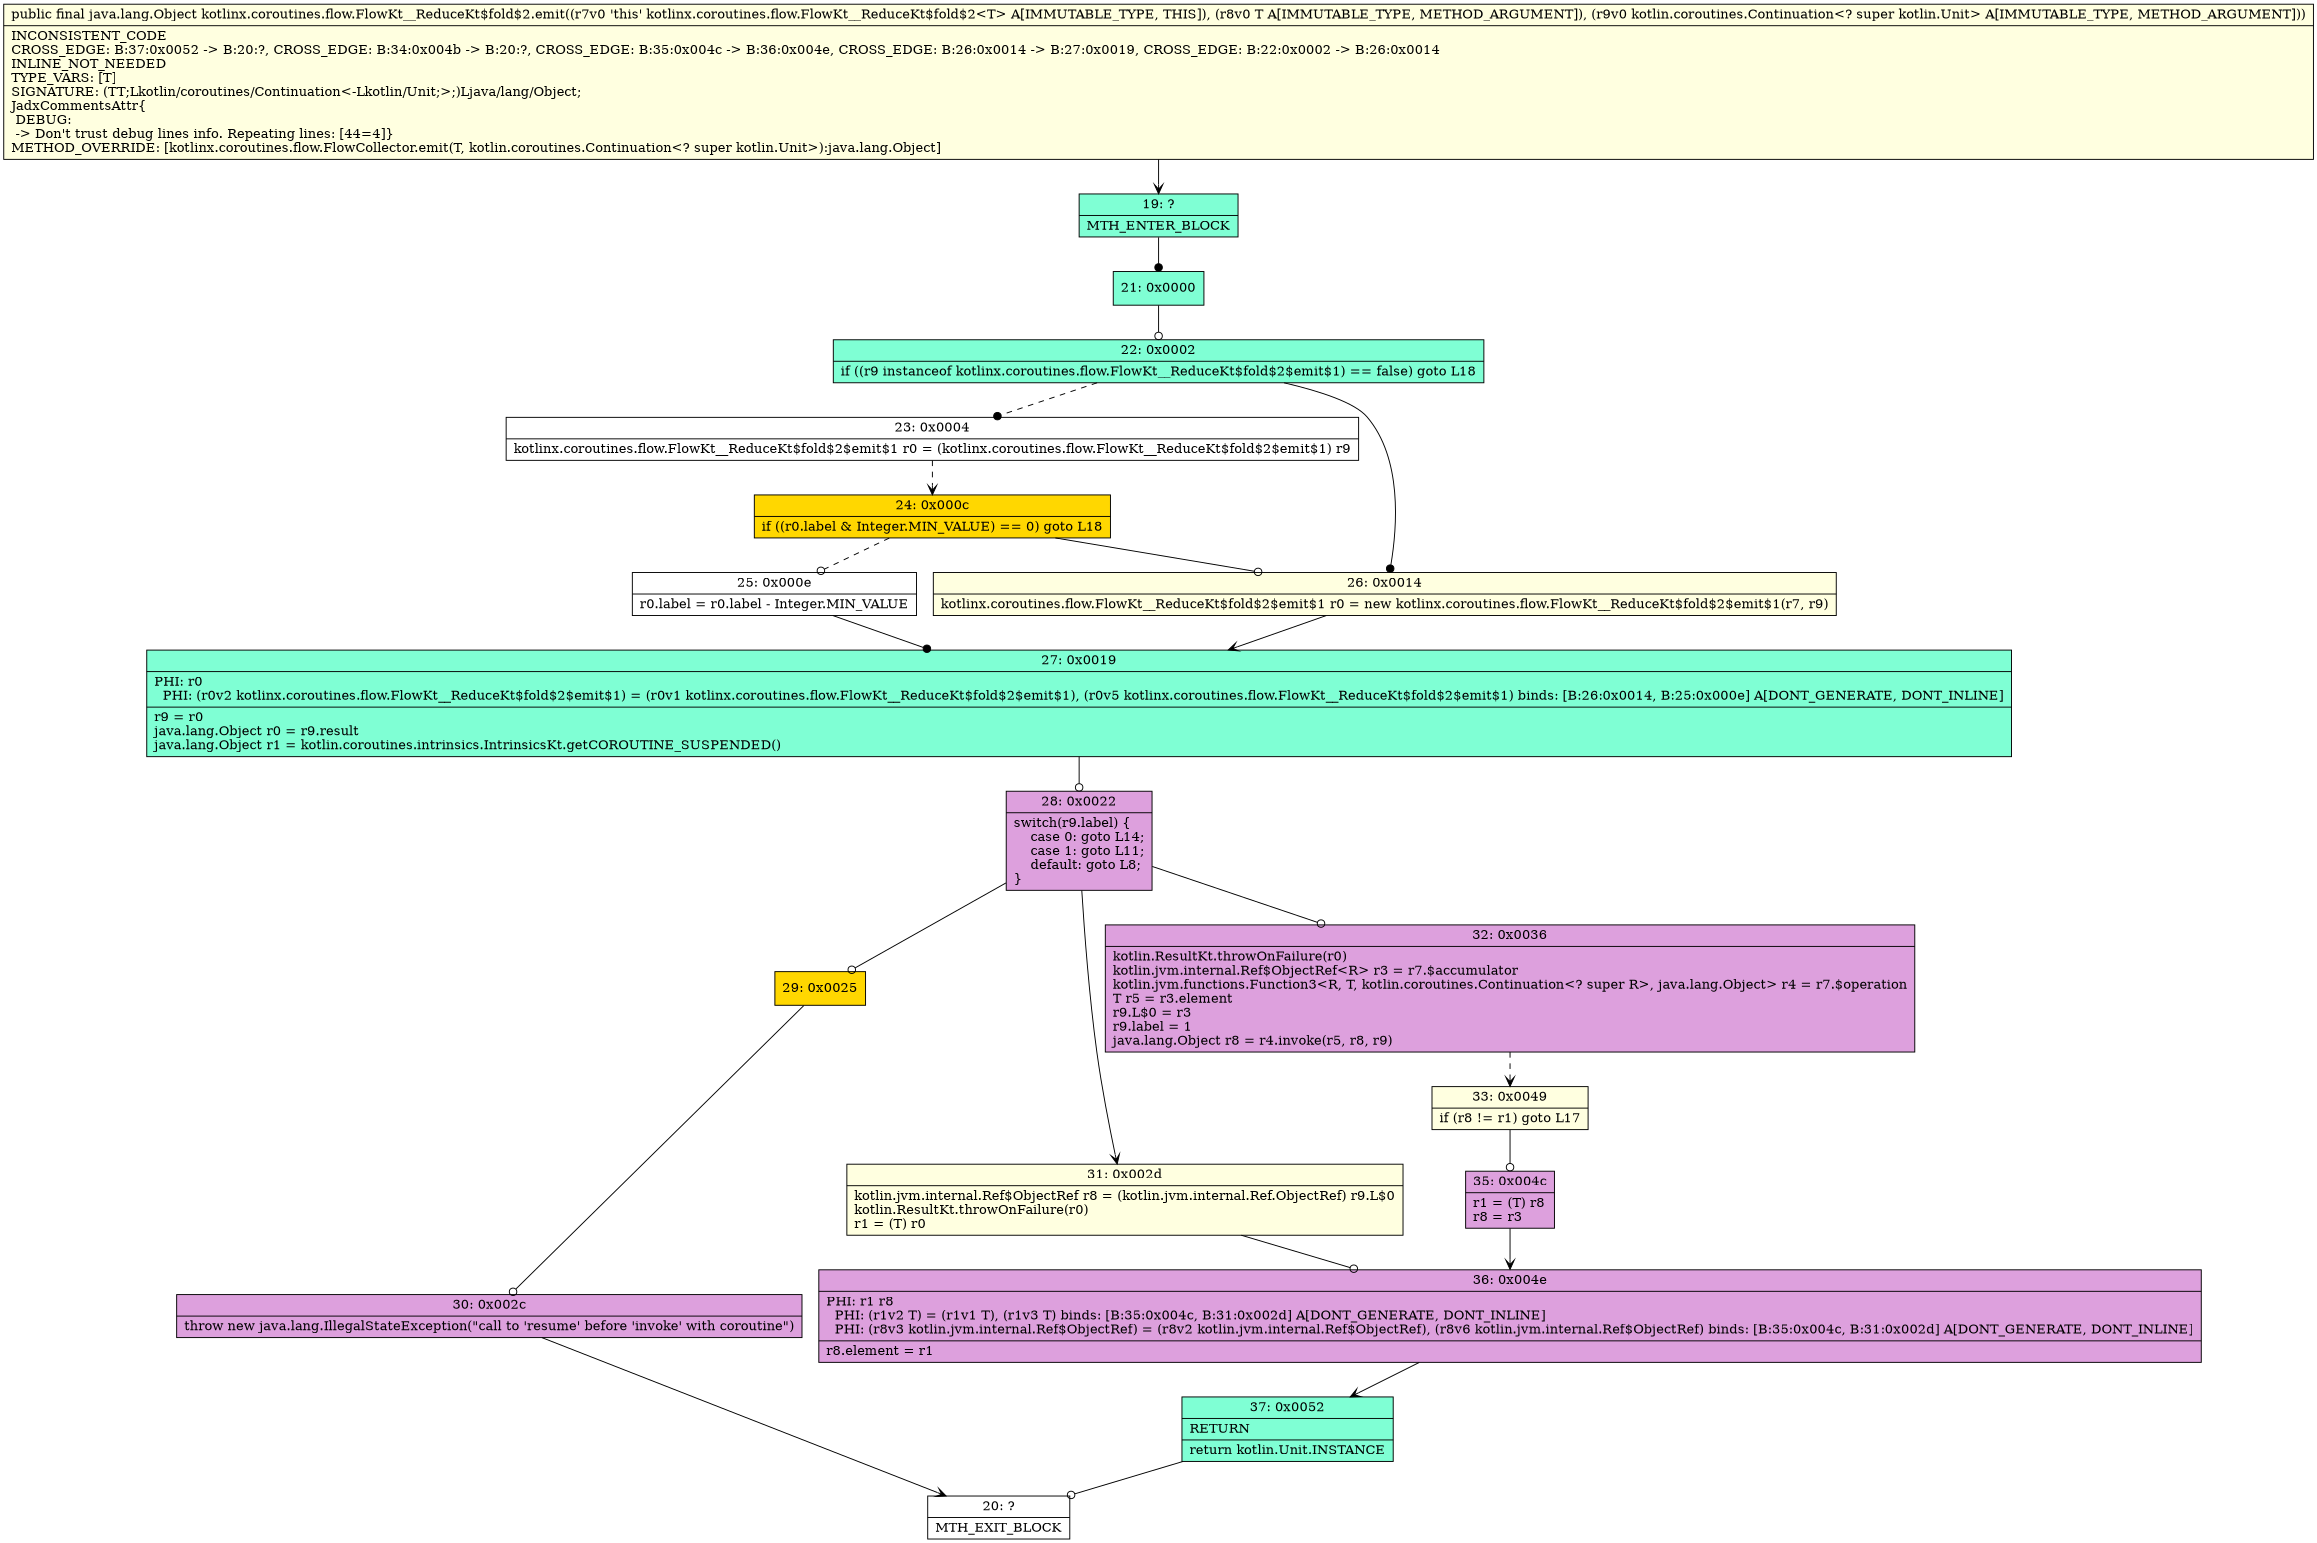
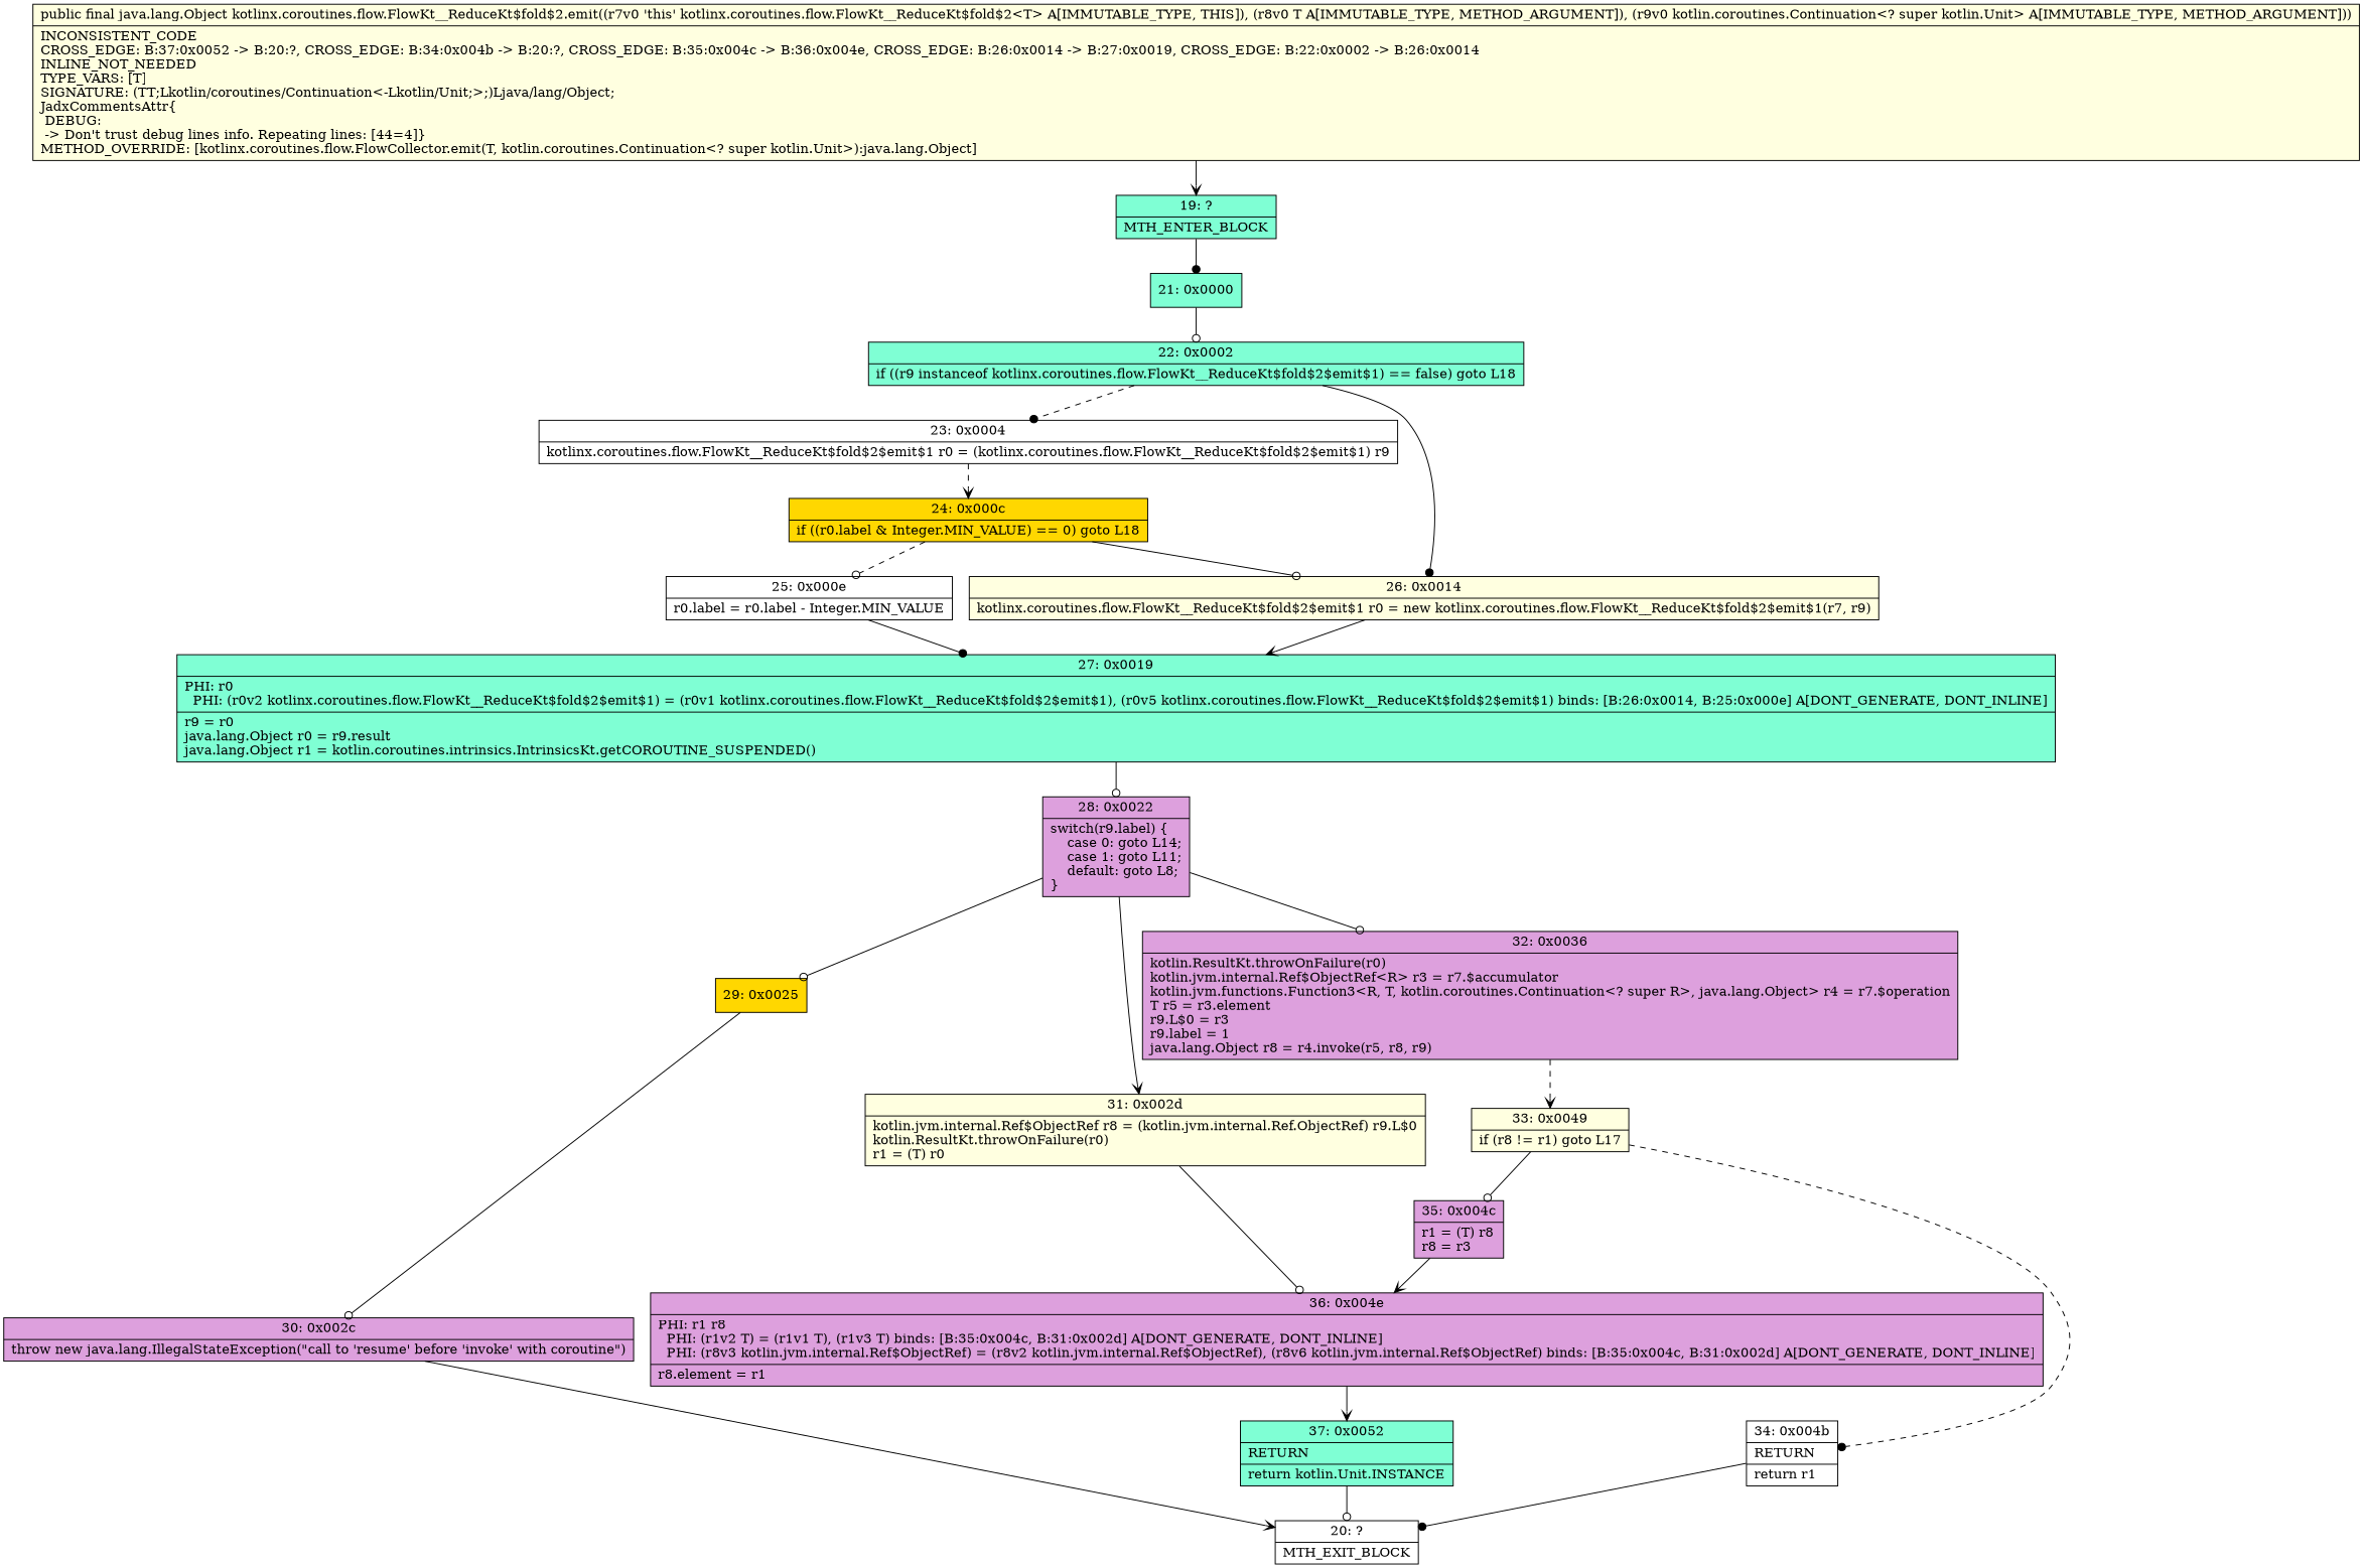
  digraph {
    node [fillcolor=aquamarine shape=record style=filled]
    edge [arrowhead=odot]
    n1 [label="{19\:\ ?|MTH_ENTER_BLOCK\l}"]
    n2 [label="{21\:\ 0x0000}"]
    n3 [label="{22\:\ 0x0002|if ((r9 instanceof kotlinx.coroutines.flow.FlowKt__ReduceKt$fold$2$emit$1) == false) goto L18\l}"]
    n4 [fillcolor=white label="{23\:\ 0x0004|kotlinx.coroutines.flow.FlowKt__ReduceKt$fold$2$emit$1 r0 = (kotlinx.coroutines.flow.FlowKt__ReduceKt$fold$2$emit$1) r9\l}"]
    n5 [fillcolor=lightyellow label="{26\:\ 0x0014|kotlinx.coroutines.flow.FlowKt__ReduceKt$fold$2$emit$1 r0 = new kotlinx.coroutines.flow.FlowKt__ReduceKt$fold$2$emit$1(r7, r9)\l}"]
    n6 [fillcolor=gold label="{24\:\ 0x000c|if ((r0.label & Integer.MIN_VALUE) == 0) goto L18\l}"]
    n7 [label="{27\:\ 0x0019|PHI: r0 \l  PHI: (r0v2 kotlinx.coroutines.flow.FlowKt__ReduceKt$fold$2$emit$1) = (r0v1 kotlinx.coroutines.flow.FlowKt__ReduceKt$fold$2$emit$1), (r0v5 kotlinx.coroutines.flow.FlowKt__ReduceKt$fold$2$emit$1) binds: [B:26:0x0014, B:25:0x000e] A[DONT_GENERATE, DONT_INLINE]\l|r9 = r0\ljava.lang.Object r0 = r9.result\ljava.lang.Object r1 = kotlin.coroutines.intrinsics.IntrinsicsKt.getCOROUTINE_SUSPENDED()\l}"]
    n8 [fillcolor=white label="{25\:\ 0x000e|r0.label = r0.label \- Integer.MIN_VALUE\l}"]
    n9 [fillcolor=plum label="{28\:\ 0x0022|switch(r9.label) \{\l    case 0: goto L14;\l    case 1: goto L11;\l    default: goto L8;\l\}\l}"]
    n10 [fillcolor=gold label="{29\:\ 0x0025}"]
    n11 [fillcolor=lightyellow label="{31\:\ 0x002d|kotlin.jvm.internal.Ref$ObjectRef r8 = (kotlin.jvm.internal.Ref.ObjectRef) r9.L$0\lkotlin.ResultKt.throwOnFailure(r0)\lr1 = (T) r0\l}"]
    n12 [fillcolor=plum label="{32\:\ 0x0036|kotlin.ResultKt.throwOnFailure(r0)\lkotlin.jvm.internal.Ref$ObjectRef\<R\> r3 = r7.$accumulator\lkotlin.jvm.functions.Function3\<R, T, kotlin.coroutines.Continuation\<? super R\>, java.lang.Object\> r4 = r7.$operation\lT r5 = r3.element\lr9.L$0 = r3\lr9.label = 1\ljava.lang.Object r8 = r4.invoke(r5, r8, r9)\l}"]
    n13 [fillcolor=plum label="{30\:\ 0x002c|throw new java.lang.IllegalStateException(\"call to 'resume' before 'invoke' with coroutine\")\l}"]
    n14 [fillcolor=plum label="{36\:\ 0x004e|PHI: r1 r8 \l  PHI: (r1v2 T) = (r1v1 T), (r1v3 T) binds: [B:35:0x004c, B:31:0x002d] A[DONT_GENERATE, DONT_INLINE]\l  PHI: (r8v3 kotlin.jvm.internal.Ref$ObjectRef) = (r8v2 kotlin.jvm.internal.Ref$ObjectRef), (r8v6 kotlin.jvm.internal.Ref$ObjectRef) binds: [B:35:0x004c, B:31:0x002d] A[DONT_GENERATE, DONT_INLINE]\l|r8.element = r1\l}"]
    n15 [fillcolor=lightyellow label="{33\:\ 0x0049|if (r8 != r1) goto L17\l}"]
    n16 [fillcolor=white label="{20\:\ ?|MTH_EXIT_BLOCK\l}"]
    n17 [label="{37\:\ 0x0052|RETURN\l|return kotlin.Unit.INSTANCE\l}"]
+   n18 [fillcolor=white label="{34\:\ 0x004b|RETURN\l|return r1\l}"]
    n19 [fillcolor=plum label="{35\:\ 0x004c|r1 = (T) r8\lr8 = r3\l}"]
    n20 [fillcolor=lightyellow label="{public final java.lang.Object kotlinx.coroutines.flow.FlowKt__ReduceKt$fold$2.emit((r7v0 'this' kotlinx.coroutines.flow.FlowKt__ReduceKt$fold$2\<T\> A[IMMUTABLE_TYPE, THIS]), (r8v0 T A[IMMUTABLE_TYPE, METHOD_ARGUMENT]), (r9v0 kotlin.coroutines.Continuation\<? super kotlin.Unit\> A[IMMUTABLE_TYPE, METHOD_ARGUMENT]))  | INCONSISTENT_CODE\lCROSS_EDGE: B:37:0x0052 \-\> B:20:?, CROSS_EDGE: B:34:0x004b \-\> B:20:?, CROSS_EDGE: B:35:0x004c \-\> B:36:0x004e, CROSS_EDGE: B:26:0x0014 \-\> B:27:0x0019, CROSS_EDGE: B:22:0x0002 \-\> B:26:0x0014\lINLINE_NOT_NEEDED\lTYPE_VARS: [T]\lSIGNATURE: (TT;Lkotlin\/coroutines\/Continuation\<\-Lkotlin\/Unit;\>;)Ljava\/lang\/Object;\lJadxCommentsAttr\{\l DEBUG: \l \-\> Don't trust debug lines info. Repeating lines: [44=4]\}\lMETHOD_OVERRIDE: [kotlinx.coroutines.flow.FlowCollector.emit(T, kotlin.coroutines.Continuation\<? super kotlin.Unit\>):java.lang.Object]\l}"]
    n1 -> n2 [arrowhead=dot]
    n2 -> n3
    n3 -> n4 [arrowhead=dot style=dashed]
    n3 -> n5 [arrowhead=dot]
    n4 -> n6 [arrowhead=vee style=dashed]
    n5 -> n7 [arrowhead=vee]
    n6 -> n5
    n6 -> n8 [style=dashed]
    n7 -> n9
    n8 -> n7 [arrowhead=dot]
    n9 -> n10
    n9 -> n11 [arrowhead=vee]
    n9 -> n12
    n10 -> n13
    n11 -> n14
    n12 -> n15 [arrowhead=vee style=dashed]
    n13 -> n16 [arrowhead=vee]
    n14 -> n17 [arrowhead=vee]
+   n15 -> n18 [arrowhead=dot style=dashed]
    n15 -> n19
    n17 -> n16
+   n18 -> n16 [arrowhead=dot]
    n19 -> n14 [arrowhead=vee]
    n20 -> n1 [arrowhead=vee]
  }
